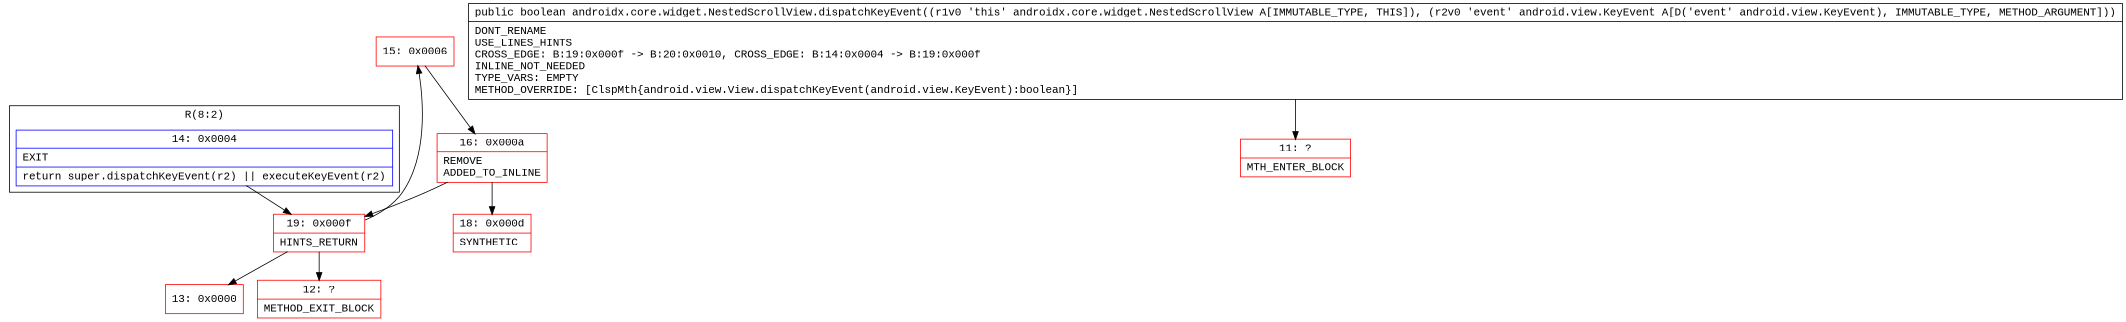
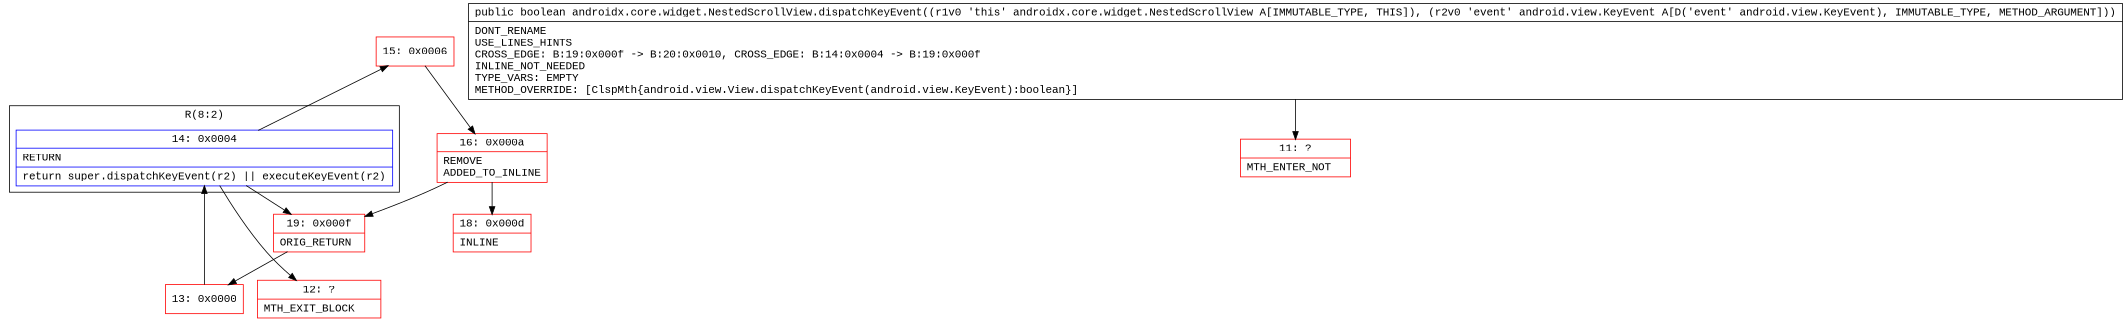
  digraph {
    fontname="Liberation Mono"
    node [color=red fontname="Liberation Mono" shape=record]
    edge [fontname="Liberation Mono"]
-   n1 [color=blue label="{14\:\ 0x0004|EXIT\l|return super.dispatchKeyEvent(r2) \|\| executeKeyEvent(r2)\l}"]
+   n1 [color=blue label="{14\:\ 0x0004|RETURN\l|return super.dispatchKeyEvent(r2) \|\| executeKeyEvent(r2)\l}"]
    n2 [label="{15\:\ 0x0006}"]
-   n3 [label="{19\:\ 0x000f|HINTS_RETURN\l}"]
+   n3 [label="{19\:\ 0x000f|ORIG_RETURN\l}"]
    n4 [label="{16\:\ 0x000a|REMOVE\lADDED_TO_INLINE\l}"]
    n5 [label="{13\:\ 0x0000}"]
-   n6 [label="{12\:\ ?|METHOD_EXIT_BLOCK\l}"]
-   n7 [label="{11\:\ ?|MTH_ENTER_BLOCK\l}"]
-   n8 [label="{18\:\ 0x000d|SYNTHETIC\l}"]
+   n6 [label="{12\:\ ?|MTH_EXIT_BLOCK\l}"]
+   n7 [label="{11\:\ ?|MTH_ENTER_NOT\l}"]
+   n8 [label="{18\:\ 0x000d|INLINE\l}"]
    n9 [label="{public boolean androidx.core.widget.NestedScrollView.dispatchKeyEvent((r1v0 'this' androidx.core.widget.NestedScrollView A[IMMUTABLE_TYPE, THIS]), (r2v0 'event' android.view.KeyEvent A[D('event' android.view.KeyEvent), IMMUTABLE_TYPE, METHOD_ARGUMENT]))  | DONT_RENAME\lUSE_LINES_HINTS\lCROSS_EDGE: B:19:0x000f \-\> B:20:0x0010, CROSS_EDGE: B:14:0x0004 \-\> B:19:0x000f\lINLINE_NOT_NEEDED\lTYPE_VARS: EMPTY\lMETHOD_OVERRIDE: [ClspMth\{android.view.View.dispatchKeyEvent(android.view.KeyEvent):boolean\}]\l}" color=""]
    subgraph cluster_1 {
      label="R(8:2)"
      n1
    }
-   n3 -> n2
+   n1 -> n2
    n1 -> n3
    n2 -> n4
    n3 -> n5
-   n3 -> n6
+   n1 -> n6
    n4 -> n3
    n4 -> n8
+   n5 -> n1
    n9 -> n7
  }
